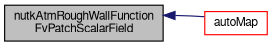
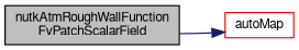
  digraph {
    rankdir=LR
    node [fontname=FreeSans fontsize=10 shape=record]
    n1 [color=black fillcolor=grey75 fontcolor=black height=0.2 label="nutkAtmRoughWallFunction\lFvPatchScalarField" style=filled width=0.4]
    n2 [color=red height=0.2 label=autoMap width=0.4]
-   n2 -> n1 [color=midnightblue fontname=FreeSans fontsize=10 labelfontname=FreeSans labelfontsize=10 style=solid]
+   n1 -> n2 [color=midnightblue fontname=FreeSans fontsize=10 labelfontname=FreeSans labelfontsize=10 style=solid]
  }
